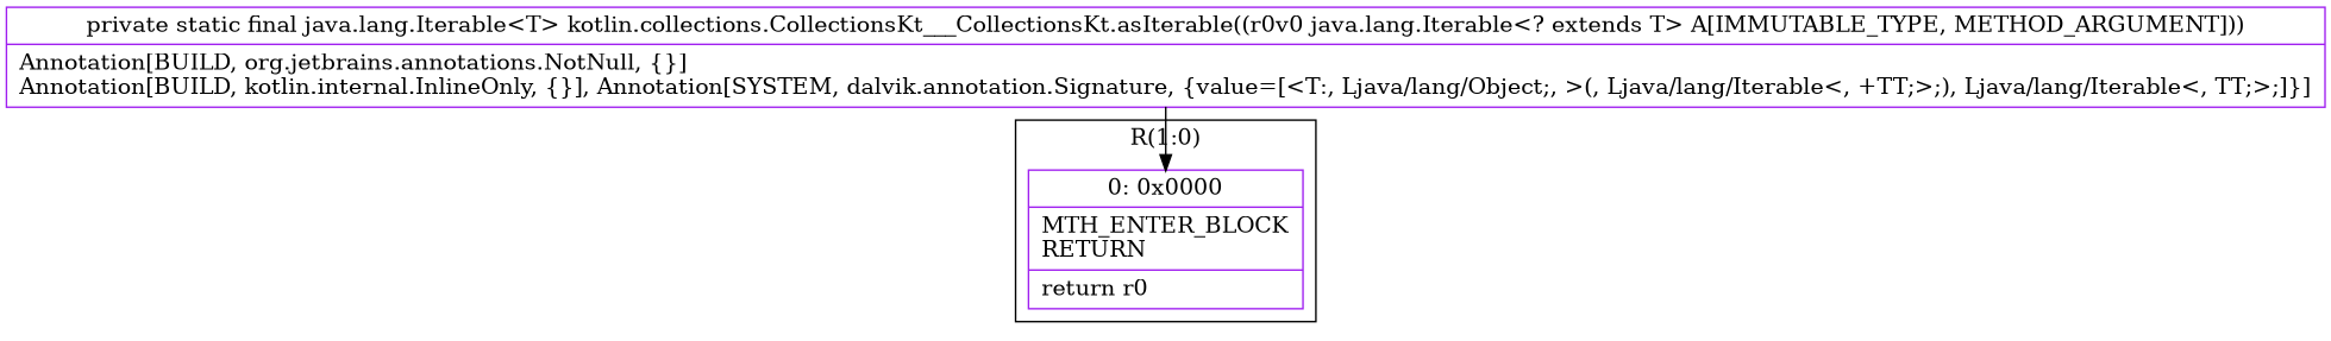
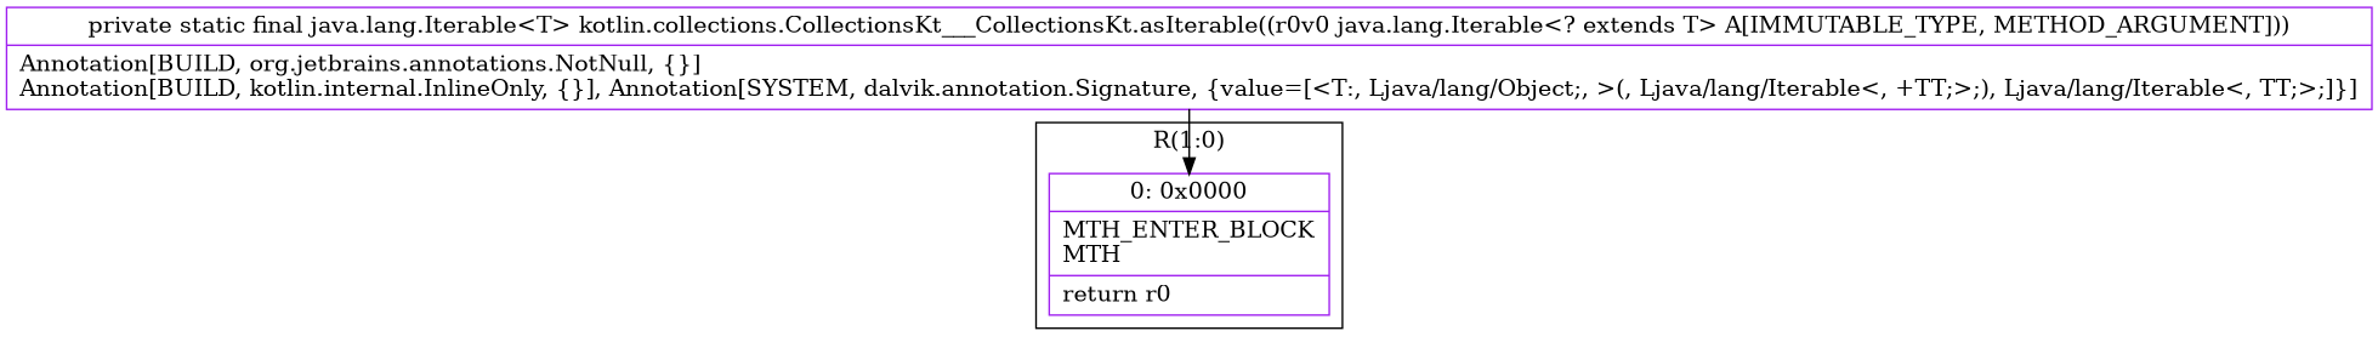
  digraph {
    node [color=purple shape=record]
-   n1 [label="{0\:\ 0x0000|MTH_ENTER_BLOCK\lRETURN\l|return r0\l}"]
+   n1 [label="{0\:\ 0x0000|MTH_ENTER_BLOCK\lMTH\l|return r0\l}"]
    n2 [label="{private static final java.lang.Iterable\<T\> kotlin.collections.CollectionsKt___CollectionsKt.asIterable((r0v0 java.lang.Iterable\<? extends T\> A[IMMUTABLE_TYPE, METHOD_ARGUMENT]))  | Annotation[BUILD, org.jetbrains.annotations.NotNull, \{\}]\lAnnotation[BUILD, kotlin.internal.InlineOnly, \{\}], Annotation[SYSTEM, dalvik.annotation.Signature, \{value=[\<T:, Ljava\/lang\/Object;, \>(, Ljava\/lang\/Iterable\<, +TT;\>;), Ljava\/lang\/Iterable\<, TT;\>;]\}]\l}"]
    subgraph cluster_1 {
      label="R(1:0)"
      n1
    }
    n2 -> n1
  }
